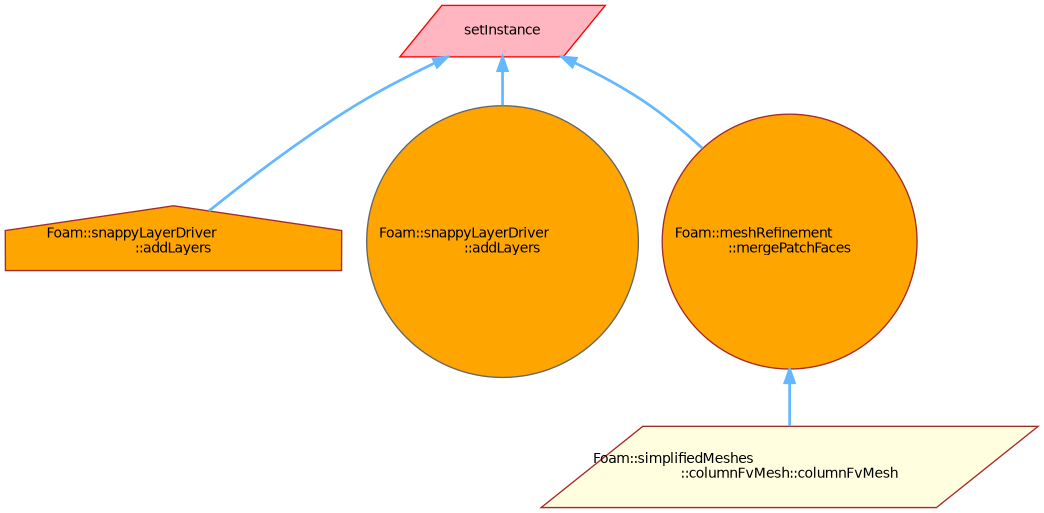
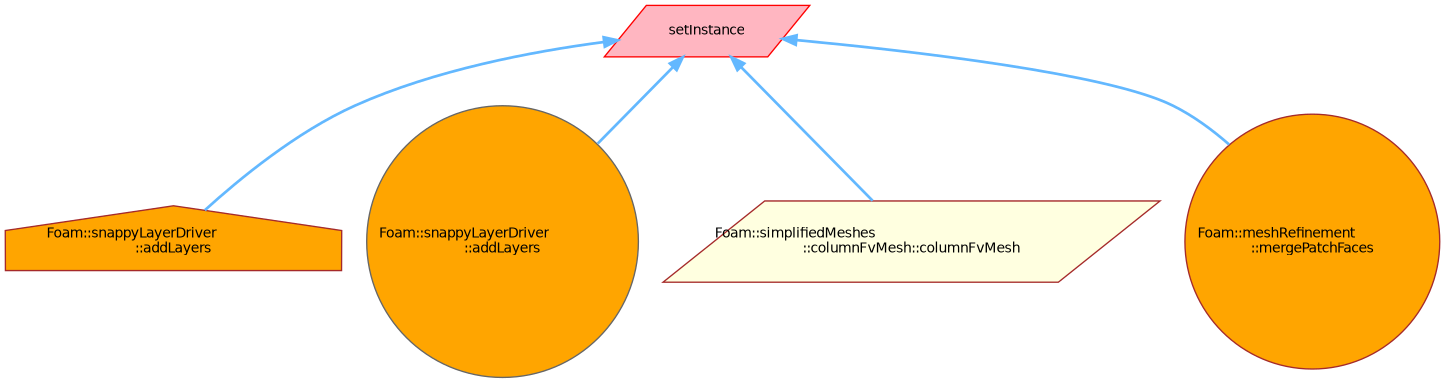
  digraph {
    rankdir=TB
    node [color=brown fillcolor=orange fontname=Helvetica fontsize=10 shape=parallelogram style=filled]
    edge [color=steelblue1 dir=back fontname=Helvetica fontsize=10 labelfontname=Helvetica labelfontsize=10 style=bold]
    n1 [color=red fillcolor=lightpink fontcolor=black height=0.2 label=setInstance width=0.4]
    n2 [height=0.2 label="Foam::snappyLayerDriver\l::addLayers" shape=house width=0.4]
    n3 [color=gray40 height=0.2 label="Foam::snappyLayerDriver\l::addLayers" shape=circle width=0.4]
    n4 [fillcolor=lightyellow height=0.2 label="Foam::simplifiedMeshes\l::columnFvMesh::columnFvMesh" width=0.4]
    n5 [height=0.2 label="Foam::meshRefinement\l::mergePatchFaces" shape=circle width=0.4]
    n1 -> n2
    n1 -> n3
-   n5 -> n4
+   n1 -> n4
    n1 -> n5
  }
